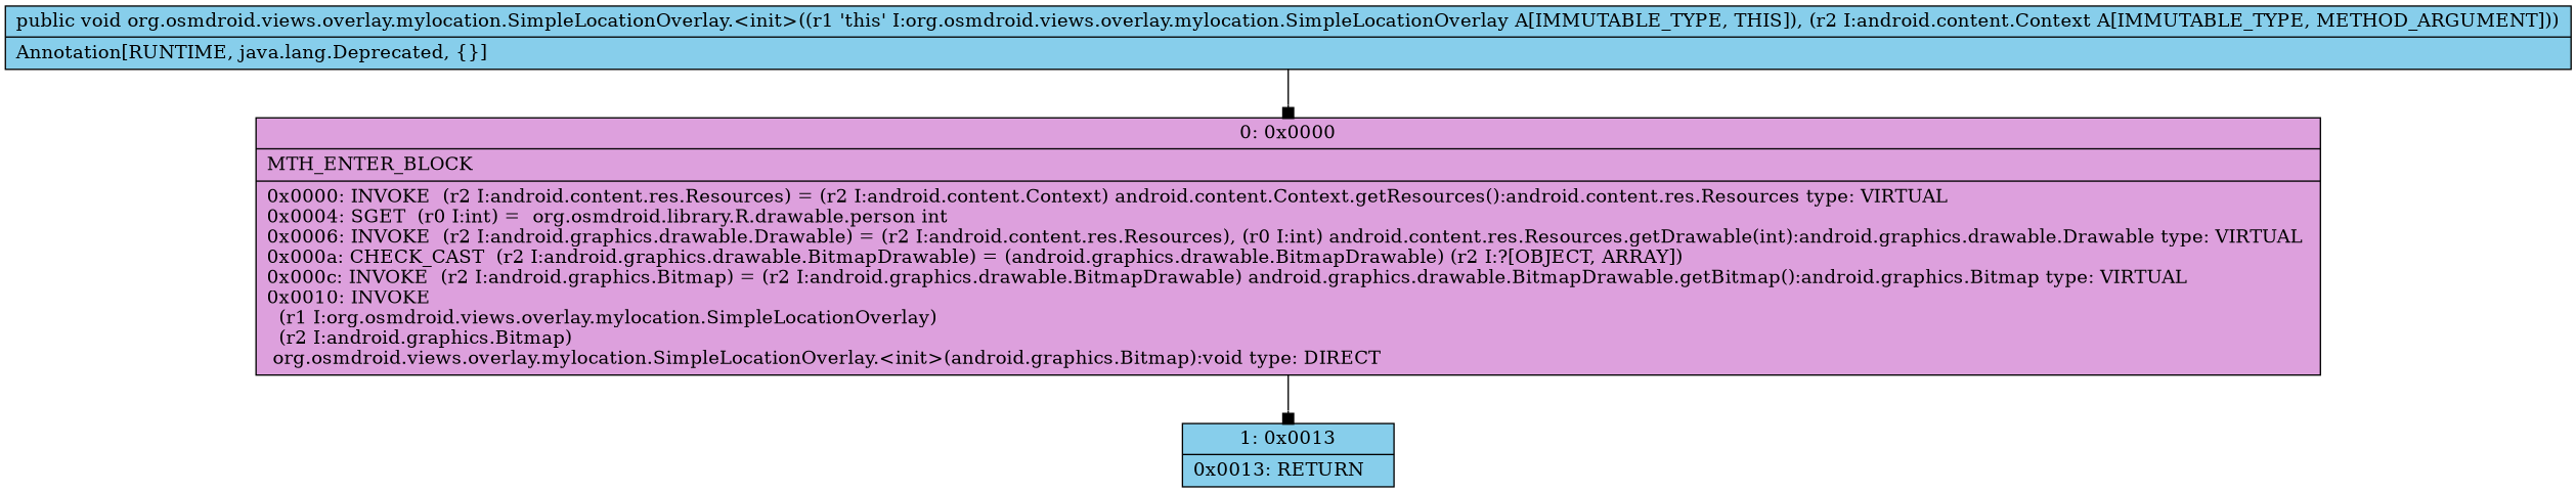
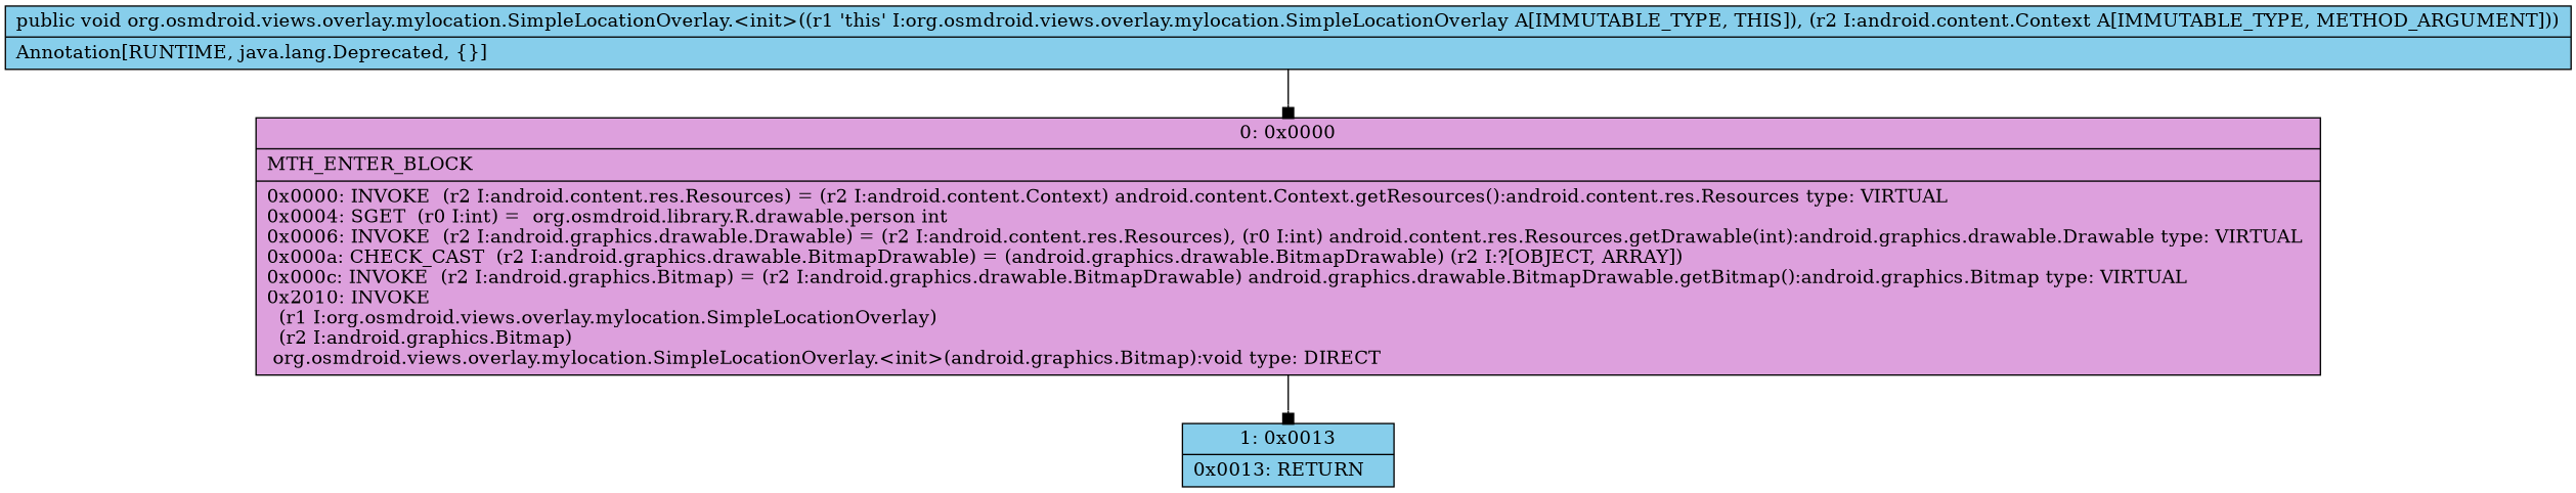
  digraph {
    node [shape=record style=filled fillcolor=skyblue]
    edge [arrowhead=box]
-   n1 [label="{0\:\ 0x0000|MTH_ENTER_BLOCK\l|0x0000: INVOKE  (r2 I:android.content.res.Resources) = (r2 I:android.content.Context) android.content.Context.getResources():android.content.res.Resources type: VIRTUAL \l0x0004: SGET  (r0 I:int) =  org.osmdroid.library.R.drawable.person int \l0x0006: INVOKE  (r2 I:android.graphics.drawable.Drawable) = (r2 I:android.content.res.Resources), (r0 I:int) android.content.res.Resources.getDrawable(int):android.graphics.drawable.Drawable type: VIRTUAL \l0x000a: CHECK_CAST  (r2 I:android.graphics.drawable.BitmapDrawable) = (android.graphics.drawable.BitmapDrawable) (r2 I:?[OBJECT, ARRAY]) \l0x000c: INVOKE  (r2 I:android.graphics.Bitmap) = (r2 I:android.graphics.drawable.BitmapDrawable) android.graphics.drawable.BitmapDrawable.getBitmap():android.graphics.Bitmap type: VIRTUAL \l0x0010: INVOKE  \l  (r1 I:org.osmdroid.views.overlay.mylocation.SimpleLocationOverlay)\l  (r2 I:android.graphics.Bitmap)\l org.osmdroid.views.overlay.mylocation.SimpleLocationOverlay.\<init\>(android.graphics.Bitmap):void type: DIRECT \l}" fillcolor=plum]
+   n1 [label="{0\:\ 0x0000|MTH_ENTER_BLOCK\l|0x0000: INVOKE  (r2 I:android.content.res.Resources) = (r2 I:android.content.Context) android.content.Context.getResources():android.content.res.Resources type: VIRTUAL \l0x0004: SGET  (r0 I:int) =  org.osmdroid.library.R.drawable.person int \l0x0006: INVOKE  (r2 I:android.graphics.drawable.Drawable) = (r2 I:android.content.res.Resources), (r0 I:int) android.content.res.Resources.getDrawable(int):android.graphics.drawable.Drawable type: VIRTUAL \l0x000a: CHECK_CAST  (r2 I:android.graphics.drawable.BitmapDrawable) = (android.graphics.drawable.BitmapDrawable) (r2 I:?[OBJECT, ARRAY]) \l0x000c: INVOKE  (r2 I:android.graphics.Bitmap) = (r2 I:android.graphics.drawable.BitmapDrawable) android.graphics.drawable.BitmapDrawable.getBitmap():android.graphics.Bitmap type: VIRTUAL \l0x2010: INVOKE  \l  (r1 I:org.osmdroid.views.overlay.mylocation.SimpleLocationOverlay)\l  (r2 I:android.graphics.Bitmap)\l org.osmdroid.views.overlay.mylocation.SimpleLocationOverlay.\<init\>(android.graphics.Bitmap):void type: DIRECT \l}" fillcolor=plum]
    n2 [label="{1\:\ 0x0013|0x0013: RETURN   \l}"]
    n3 [label="{public void org.osmdroid.views.overlay.mylocation.SimpleLocationOverlay.\<init\>((r1 'this' I:org.osmdroid.views.overlay.mylocation.SimpleLocationOverlay A[IMMUTABLE_TYPE, THIS]), (r2 I:android.content.Context A[IMMUTABLE_TYPE, METHOD_ARGUMENT]))  | Annotation[RUNTIME, java.lang.Deprecated, \{\}]\l}"]
    n1 -> n2
    n3 -> n1
  }
